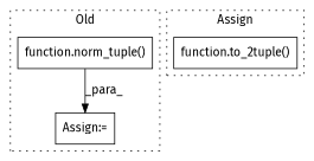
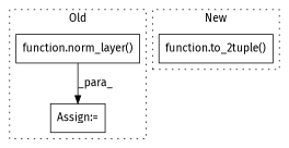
  digraph {
    fontname="Fira Sans"
    node [a=75 shape=box fontname="Fira Sans"]
-   n1 [l="11,1" label="function.norm_tuple()" s="22637,22665"]
+   n1 [l="11,1" label="function.norm_layer()" s="22637,22665"]
    n2 [a=68 l=3 label="Assign:=" s=22634]
    n3 [l="10,1" label="function.to_2tuple()" s="20070,20090"]
    subgraph cluster_1 {
      label=Old
      style=dotted
      n1
      n2
    }
    subgraph cluster_2 {
-     label=Assign
+     label=New
      style=dotted
      n3
    }
    n1 -> n2 [label=_para_ style=solid fontname="Fira Sans"]
  }
